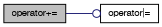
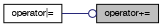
  digraph {
    rankdir=LR
    node [color=black fontname=FreeSans fontsize=10 shape=record]
    n1 [fillcolor=grey75 fontcolor=black height=0.2 label="operator+=" style=filled width=0.4]
    n2 [height=0.2 label="operator\|=" width=0.4]
-   n1 -> n2 [color=midnightblue fontname=FreeSans fontsize=10 labelfontname=FreeSans labelfontsize=10 style=solid arrowhead=odot]
+   n2 -> n1 [color=midnightblue fontname=FreeSans fontsize=10 labelfontname=FreeSans labelfontsize=10 style=solid arrowhead=odot]
  }
